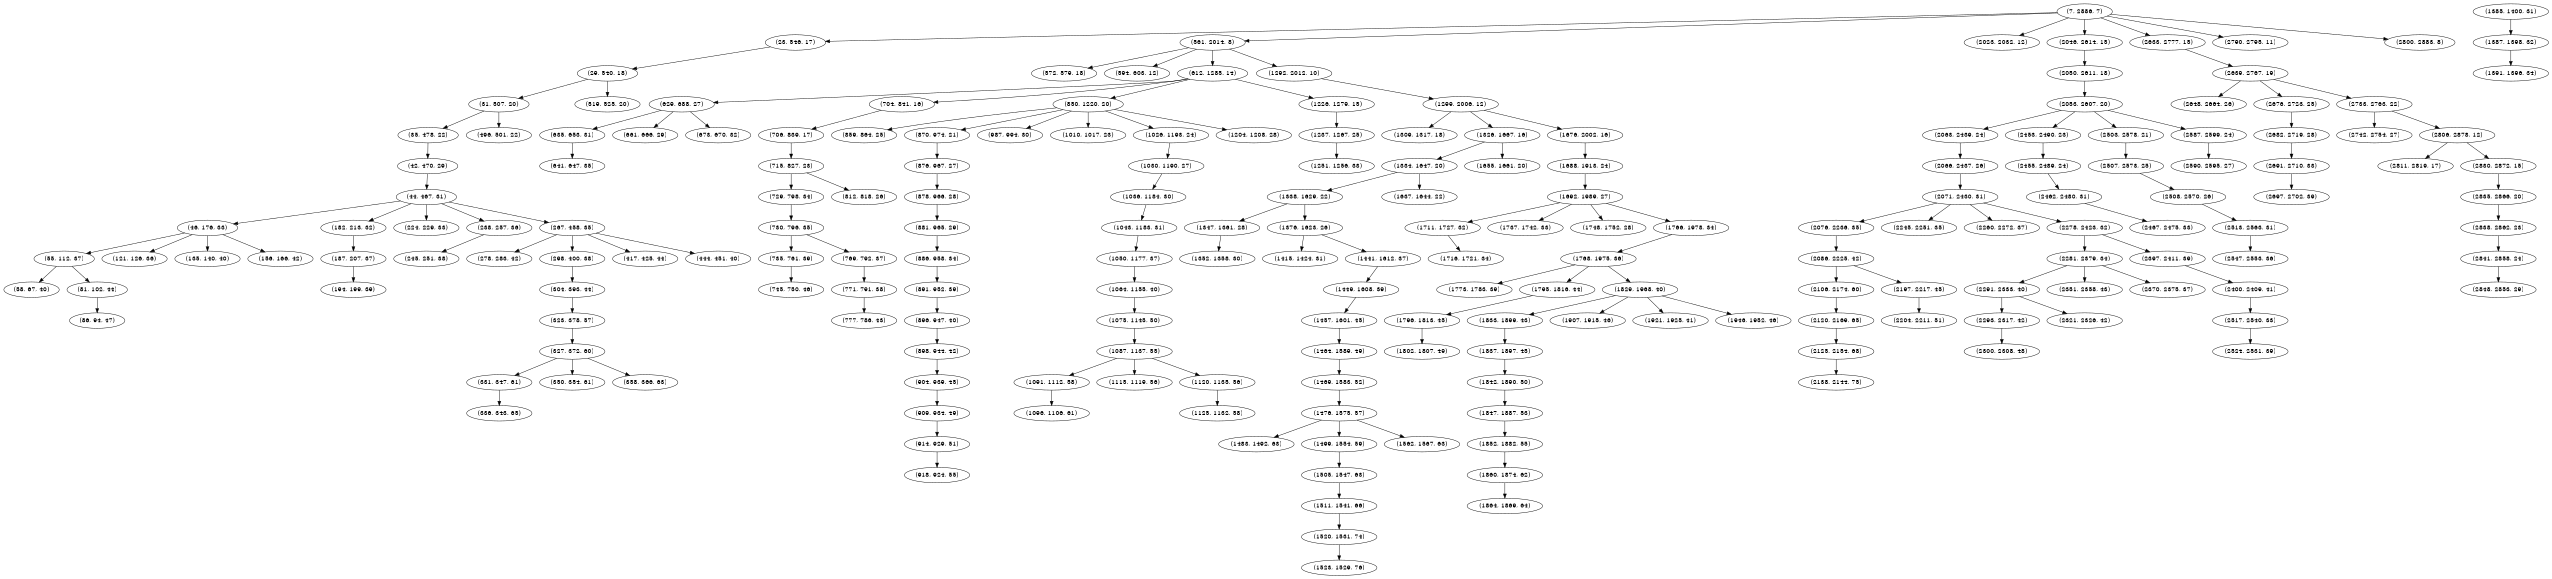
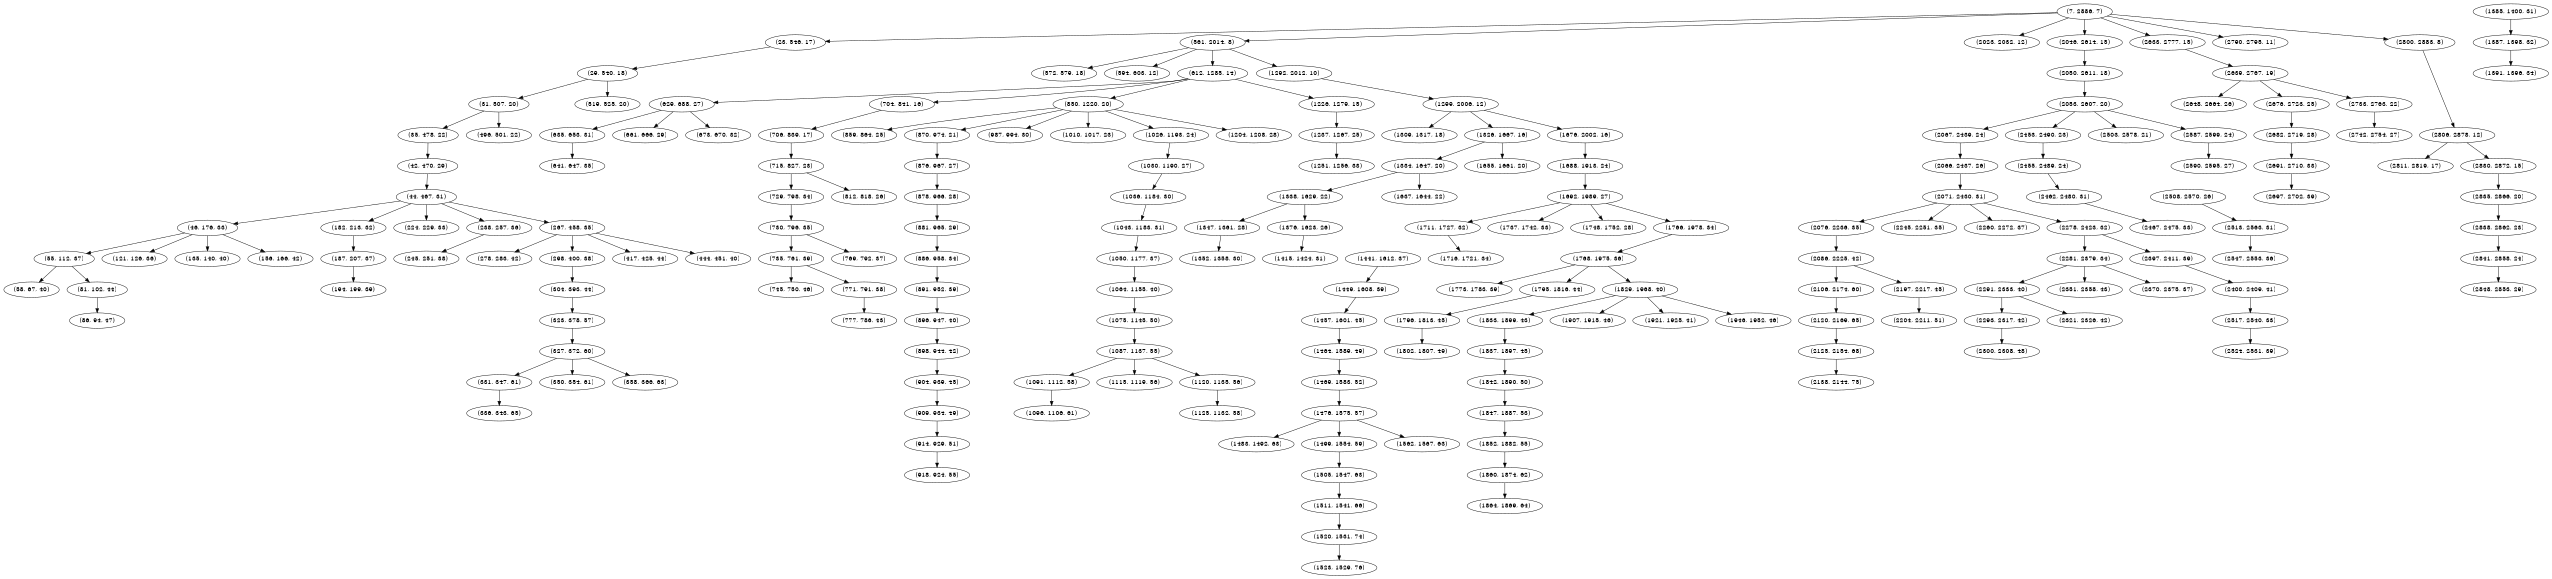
  digraph {
    "(7, 2886, 7)"
    "(23, 546, 17)"
    "(561, 2014, 8)"
    "(2023, 2032, 12)"
    "(2046, 2614, 15)"
    "(2633, 2777, 15)"
    "(2790, 2795, 11)"
    "(2800, 2883, 8)"
    "(29, 540, 18)"
    "(572, 579, 18)"
    "(594, 603, 12)"
    "(612, 1285, 14)"
    "(1292, 2012, 10)"
    "(2050, 2611, 18)"
    "(2639, 2767, 19)"
    "(2806, 2878, 12)"
    "(31, 507, 20)"
    "(519, 525, 20)"
    "(35, 478, 22)"
    "(496, 501, 22)"
    "(42, 470, 29)"
    "(44, 467, 31)"
    "(46, 176, 33)"
    "(182, 213, 32)"
    "(224, 229, 33)"
    "(238, 257, 36)"
    "(267, 458, 35)"
    "(55, 112, 37)"
    "(121, 126, 36)"
    "(135, 140, 40)"
    "(156, 166, 42)"
    "(187, 207, 37)"
    "(245, 251, 38)"
    "(278, 283, 42)"
    "(298, 400, 38)"
    "(417, 425, 44)"
    "(444, 451, 40)"
    "(58, 67, 40)"
    "(81, 102, 44)"
    "(86, 94, 47)"
    "(194, 199, 39)"
    "(304, 393, 44)"
    "(323, 378, 57)"
    "(327, 372, 60)"
    "(331, 347, 61)"
    "(350, 354, 61)"
    "(358, 366, 63)"
    "(336, 343, 65)"
    "(629, 688, 27)"
    "(704, 841, 16)"
    "(850, 1220, 20)"
    "(1226, 1279, 15)"
    "(1299, 2006, 12)"
    "(635, 653, 31)"
    "(661, 666, 29)"
    n56 [label="(673, 670, 32)"]
    "(706, 839, 17)"
    "(859, 864, 25)"
    "(870, 974, 21)"
    "(987, 994, 30)"
    "(1010, 1017, 23)"
    "(1026, 1193, 24)"
    "(1204, 1208, 28)"
    "(1237, 1267, 25)"
    "(641, 647, 35)"
    "(715, 827, 23)"
    "(729, 798, 34)"
    "(812, 818, 26)"
    "(730, 796, 35)"
    "(735, 761, 39)"
    "(769, 792, 37)"
    "(745, 750, 46)"
    "(771, 791, 38)"
    "(777, 786, 43)"
    "(876, 967, 27)"
    "(1030, 1190, 27)"
    "(878, 966, 28)"
    "(881, 965, 29)"
    "(886, 958, 34)"
    "(891, 952, 39)"
    "(896, 947, 40)"
    "(898, 944, 42)"
    "(904, 939, 45)"
    "(909, 934, 49)"
    "(914, 929, 51)"
    "(918, 924, 55)"
    "(1036, 1184, 30)"
    "(1043, 1183, 31)"
    "(1050, 1177, 37)"
    "(1064, 1155, 40)"
    "(1075, 1145, 50)"
    "(1087, 1137, 55)"
    "(1091, 1112, 58)"
    "(1115, 1119, 56)"
    "(1120, 1135, 56)"
    "(1096, 1106, 61)"
    "(1125, 1132, 58)"
    "(1251, 1256, 33)"
    "(1309, 1317, 18)"
    "(1326, 1667, 16)"
    "(1676, 2002, 16)"
    "(1334, 1647, 20)"
    "(1655, 1661, 20)"
    n104 [label="(1688, 1913, 24)"]
    "(1338, 1629, 22)"
    "(1637, 1644, 22)"
    "(1347, 1361, 28)"
    "(1376, 1623, 26)"
    "(1352, 1358, 30)"
    "(1415, 1424, 31)"
    "(1441, 1612, 37)"
    "(1449, 1608, 39)"
    "(1385, 1400, 31)"
    "(1387, 1398, 32)"
    "(1391, 1396, 34)"
    "(1457, 1601, 45)"
    "(1464, 1589, 49)"
    "(1469, 1583, 52)"
    "(1476, 1575, 57)"
    "(1483, 1492, 63)"
    "(1499, 1554, 59)"
    "(1562, 1567, 63)"
    "(1505, 1547, 63)"
    "(1511, 1541, 66)"
    "(1520, 1531, 74)"
    "(1523, 1529, 76)"
    "(1692, 1989, 27)"
    "(1711, 1727, 32)"
    "(1737, 1742, 33)"
    "(1748, 1752, 28)"
    "(1766, 1978, 34)"
    "(1716, 1721, 34)"
    "(1768, 1975, 36)"
    "(1773, 1783, 39)"
    "(1795, 1816, 44)"
    "(1829, 1968, 40)"
    "(1796, 1813, 45)"
    "(1833, 1899, 43)"
    "(1907, 1915, 46)"
    "(1921, 1925, 41)"
    "(1946, 1952, 46)"
    "(1802, 1807, 49)"
    "(1837, 1897, 45)"
    "(1842, 1890, 50)"
    "(1847, 1887, 53)"
    "(1852, 1882, 55)"
    "(1860, 1874, 62)"
    "(1864, 1869, 64)"
    "(2053, 2607, 20)"
-   "(2063, 2439, 24)"
+   "(2063, 2439, 24)" [label="(2067, 2439, 24)"]
    "(2453, 2490, 23)"
    "(2503, 2578, 21)"
    "(2587, 2599, 24)"
    "(2066, 2437, 26)"
    "(2455, 2489, 24)"
-   "(2507, 2573, 25)"
    "(2590, 2595, 27)"
    "(2071, 2430, 31)"
    "(2076, 2236, 35)"
    "(2245, 2251, 35)"
    "(2260, 2272, 37)"
    "(2278, 2423, 32)"
    "(2086, 2225, 42)"
    "(2281, 2379, 34)"
    "(2397, 2411, 39)"
    "(2106, 2174, 60)"
    "(2197, 2217, 45)"
    "(2120, 2169, 65)"
    "(2204, 2211, 51)"
    "(2125, 2154, 68)"
    "(2138, 2144, 75)"
    "(2291, 2333, 40)"
    "(2351, 2358, 43)"
    "(2370, 2375, 37)"
    "(2400, 2409, 41)"
    "(2293, 2317, 42)"
    "(2321, 2326, 42)"
    "(2300, 2308, 48)"
    "(2517, 2540, 33)"
    "(2462, 2480, 31)"
    "(2467, 2475, 33)"
    "(2508, 2570, 26)"
    "(2513, 2563, 31)"
    "(2547, 2553, 36)"
    "(2524, 2531, 39)"
    "(2648, 2664, 26)"
    "(2676, 2723, 25)"
    "(2733, 2763, 22)"
    "(2682, 2719, 28)"
    "(2742, 2754, 27)"
    "(2691, 2710, 33)"
    "(2697, 2702, 39)"
    "(2811, 2819, 17)"
    "(2830, 2872, 15)"
    "(2835, 2866, 20)"
    "(2838, 2862, 23)"
    "(2841, 2858, 24)"
    "(2848, 2853, 29)"
    "(7, 2886, 7)" -> "(23, 546, 17)"
    "(7, 2886, 7)" -> "(561, 2014, 8)"
    "(7, 2886, 7)" -> "(2023, 2032, 12)"
    "(7, 2886, 7)" -> "(2046, 2614, 15)"
    "(7, 2886, 7)" -> "(2633, 2777, 15)"
    "(7, 2886, 7)" -> "(2790, 2795, 11)"
    "(7, 2886, 7)" -> "(2800, 2883, 8)"
    "(23, 546, 17)" -> "(29, 540, 18)"
    "(561, 2014, 8)" -> "(572, 579, 18)"
    "(561, 2014, 8)" -> "(594, 603, 12)"
    "(561, 2014, 8)" -> "(612, 1285, 14)"
    "(561, 2014, 8)" -> "(1292, 2012, 10)"
    "(2046, 2614, 15)" -> "(2050, 2611, 18)"
    "(2633, 2777, 15)" -> "(2639, 2767, 19)"
-   "(2733, 2763, 22)" -> "(2806, 2878, 12)"
+   "(2800, 2883, 8)" -> "(2806, 2878, 12)"
    "(29, 540, 18)" -> "(31, 507, 20)"
    "(29, 540, 18)" -> "(519, 525, 20)"
    "(612, 1285, 14)" -> "(629, 688, 27)"
    "(612, 1285, 14)" -> "(704, 841, 16)"
    "(612, 1285, 14)" -> "(850, 1220, 20)"
    "(612, 1285, 14)" -> "(1226, 1279, 15)"
    "(1292, 2012, 10)" -> "(1299, 2006, 12)"
    "(2050, 2611, 18)" -> "(2053, 2607, 20)"
    "(2639, 2767, 19)" -> "(2648, 2664, 26)"
    "(2639, 2767, 19)" -> "(2676, 2723, 25)"
    "(2639, 2767, 19)" -> "(2733, 2763, 22)"
    "(2806, 2878, 12)" -> "(2811, 2819, 17)"
    "(2806, 2878, 12)" -> "(2830, 2872, 15)"
    "(31, 507, 20)" -> "(35, 478, 22)"
    "(31, 507, 20)" -> "(496, 501, 22)"
    "(35, 478, 22)" -> "(42, 470, 29)"
    "(42, 470, 29)" -> "(44, 467, 31)"
    "(44, 467, 31)" -> "(46, 176, 33)"
    "(44, 467, 31)" -> "(182, 213, 32)"
    "(44, 467, 31)" -> "(224, 229, 33)"
    "(44, 467, 31)" -> "(238, 257, 36)"
    "(44, 467, 31)" -> "(267, 458, 35)"
    "(46, 176, 33)" -> "(55, 112, 37)"
    "(46, 176, 33)" -> "(121, 126, 36)"
    "(46, 176, 33)" -> "(135, 140, 40)"
    "(46, 176, 33)" -> "(156, 166, 42)"
    "(182, 213, 32)" -> "(187, 207, 37)"
    "(238, 257, 36)" -> "(245, 251, 38)"
    "(267, 458, 35)" -> "(278, 283, 42)"
    "(267, 458, 35)" -> "(298, 400, 38)"
    "(267, 458, 35)" -> "(417, 425, 44)"
    "(267, 458, 35)" -> "(444, 451, 40)"
    "(55, 112, 37)" -> "(58, 67, 40)"
    "(55, 112, 37)" -> "(81, 102, 44)"
    "(187, 207, 37)" -> "(194, 199, 39)"
    "(298, 400, 38)" -> "(304, 393, 44)"
    "(81, 102, 44)" -> "(86, 94, 47)"
    "(304, 393, 44)" -> "(323, 378, 57)"
    "(323, 378, 57)" -> "(327, 372, 60)"
    "(327, 372, 60)" -> "(331, 347, 61)"
    "(327, 372, 60)" -> "(350, 354, 61)"
    "(327, 372, 60)" -> "(358, 366, 63)"
    "(331, 347, 61)" -> "(336, 343, 65)"
    "(629, 688, 27)" -> "(635, 653, 31)"
    "(629, 688, 27)" -> "(661, 666, 29)"
    "(629, 688, 27)" -> n56
    "(704, 841, 16)" -> "(706, 839, 17)"
    "(850, 1220, 20)" -> "(859, 864, 25)"
    "(850, 1220, 20)" -> "(870, 974, 21)"
    "(850, 1220, 20)" -> "(987, 994, 30)"
    "(850, 1220, 20)" -> "(1010, 1017, 23)"
    "(850, 1220, 20)" -> "(1026, 1193, 24)"
    "(850, 1220, 20)" -> "(1204, 1208, 28)"
    "(1226, 1279, 15)" -> "(1237, 1267, 25)"
    "(1299, 2006, 12)" -> "(1309, 1317, 18)"
    "(1299, 2006, 12)" -> "(1326, 1667, 16)"
    "(1299, 2006, 12)" -> "(1676, 2002, 16)"
    "(635, 653, 31)" -> "(641, 647, 35)"
    "(706, 839, 17)" -> "(715, 827, 23)"
    "(870, 974, 21)" -> "(876, 967, 27)"
    "(1026, 1193, 24)" -> "(1030, 1190, 27)"
    "(1237, 1267, 25)" -> "(1251, 1256, 33)"
    "(715, 827, 23)" -> "(729, 798, 34)"
    "(715, 827, 23)" -> "(812, 818, 26)"
    "(729, 798, 34)" -> "(730, 796, 35)"
    "(730, 796, 35)" -> "(735, 761, 39)"
    "(730, 796, 35)" -> "(769, 792, 37)"
    "(735, 761, 39)" -> "(745, 750, 46)"
-   "(769, 792, 37)" -> "(771, 791, 38)"
+   "(735, 761, 39)" -> "(771, 791, 38)"
    "(771, 791, 38)" -> "(777, 786, 43)"
    "(876, 967, 27)" -> "(878, 966, 28)"
    "(1030, 1190, 27)" -> "(1036, 1184, 30)"
    "(878, 966, 28)" -> "(881, 965, 29)"
    "(881, 965, 29)" -> "(886, 958, 34)"
    "(886, 958, 34)" -> "(891, 952, 39)"
    "(891, 952, 39)" -> "(896, 947, 40)"
    "(896, 947, 40)" -> "(898, 944, 42)"
    "(898, 944, 42)" -> "(904, 939, 45)"
    "(904, 939, 45)" -> "(909, 934, 49)"
    "(909, 934, 49)" -> "(914, 929, 51)"
    "(914, 929, 51)" -> "(918, 924, 55)"
    "(1036, 1184, 30)" -> "(1043, 1183, 31)"
    "(1043, 1183, 31)" -> "(1050, 1177, 37)"
    "(1050, 1177, 37)" -> "(1064, 1155, 40)"
    "(1064, 1155, 40)" -> "(1075, 1145, 50)"
    "(1075, 1145, 50)" -> "(1087, 1137, 55)"
    "(1087, 1137, 55)" -> "(1091, 1112, 58)"
    "(1087, 1137, 55)" -> "(1115, 1119, 56)"
    "(1087, 1137, 55)" -> "(1120, 1135, 56)"
    "(1091, 1112, 58)" -> "(1096, 1106, 61)"
    "(1120, 1135, 56)" -> "(1125, 1132, 58)"
    "(1326, 1667, 16)" -> "(1334, 1647, 20)"
    "(1326, 1667, 16)" -> "(1655, 1661, 20)"
    "(1676, 2002, 16)" -> n104
    "(1334, 1647, 20)" -> "(1338, 1629, 22)"
    "(1334, 1647, 20)" -> "(1637, 1644, 22)"
    n104 -> "(1692, 1989, 27)"
    "(1338, 1629, 22)" -> "(1347, 1361, 28)"
    "(1338, 1629, 22)" -> "(1376, 1623, 26)"
    "(1347, 1361, 28)" -> "(1352, 1358, 30)"
    "(1376, 1623, 26)" -> "(1415, 1424, 31)"
-   "(1376, 1623, 26)" -> "(1441, 1612, 37)"
    "(1441, 1612, 37)" -> "(1449, 1608, 39)"
    "(1449, 1608, 39)" -> "(1457, 1601, 45)"
    "(1385, 1400, 31)" -> "(1387, 1398, 32)"
    "(1387, 1398, 32)" -> "(1391, 1396, 34)"
    "(1457, 1601, 45)" -> "(1464, 1589, 49)"
    "(1464, 1589, 49)" -> "(1469, 1583, 52)"
    "(1469, 1583, 52)" -> "(1476, 1575, 57)"
    "(1476, 1575, 57)" -> "(1483, 1492, 63)"
    "(1476, 1575, 57)" -> "(1499, 1554, 59)"
    "(1476, 1575, 57)" -> "(1562, 1567, 63)"
    "(1499, 1554, 59)" -> "(1505, 1547, 63)"
    "(1505, 1547, 63)" -> "(1511, 1541, 66)"
    "(1511, 1541, 66)" -> "(1520, 1531, 74)"
    "(1520, 1531, 74)" -> "(1523, 1529, 76)"
    "(1692, 1989, 27)" -> "(1711, 1727, 32)"
    "(1692, 1989, 27)" -> "(1737, 1742, 33)"
    "(1692, 1989, 27)" -> "(1748, 1752, 28)"
    "(1692, 1989, 27)" -> "(1766, 1978, 34)"
    "(1711, 1727, 32)" -> "(1716, 1721, 34)"
    "(1766, 1978, 34)" -> "(1768, 1975, 36)"
    "(1768, 1975, 36)" -> "(1773, 1783, 39)"
    "(1768, 1975, 36)" -> "(1795, 1816, 44)"
    "(1768, 1975, 36)" -> "(1829, 1968, 40)"
    "(1795, 1816, 44)" -> "(1796, 1813, 45)"
    "(1829, 1968, 40)" -> "(1833, 1899, 43)"
    "(1829, 1968, 40)" -> "(1907, 1915, 46)"
    "(1829, 1968, 40)" -> "(1921, 1925, 41)"
    "(1829, 1968, 40)" -> "(1946, 1952, 46)"
    "(1796, 1813, 45)" -> "(1802, 1807, 49)"
    "(1833, 1899, 43)" -> "(1837, 1897, 45)"
    "(1837, 1897, 45)" -> "(1842, 1890, 50)"
    "(1842, 1890, 50)" -> "(1847, 1887, 53)"
    "(1847, 1887, 53)" -> "(1852, 1882, 55)"
    "(1852, 1882, 55)" -> "(1860, 1874, 62)"
    "(1860, 1874, 62)" -> "(1864, 1869, 64)"
    "(2053, 2607, 20)" -> "(2063, 2439, 24)"
    "(2053, 2607, 20)" -> "(2453, 2490, 23)"
    "(2053, 2607, 20)" -> "(2503, 2578, 21)"
    "(2053, 2607, 20)" -> "(2587, 2599, 24)"
    "(2063, 2439, 24)" -> "(2066, 2437, 26)"
    "(2453, 2490, 23)" -> "(2455, 2489, 24)"
-   "(2503, 2578, 21)" -> "(2507, 2573, 25)"
    "(2587, 2599, 24)" -> "(2590, 2595, 27)"
    "(2066, 2437, 26)" -> "(2071, 2430, 31)"
    "(2455, 2489, 24)" -> "(2462, 2480, 31)"
-   "(2507, 2573, 25)" -> "(2508, 2570, 26)"
    "(2071, 2430, 31)" -> "(2076, 2236, 35)"
    "(2071, 2430, 31)" -> "(2245, 2251, 35)"
    "(2071, 2430, 31)" -> "(2260, 2272, 37)"
    "(2071, 2430, 31)" -> "(2278, 2423, 32)"
    "(2076, 2236, 35)" -> "(2086, 2225, 42)"
    "(2278, 2423, 32)" -> "(2281, 2379, 34)"
    "(2278, 2423, 32)" -> "(2397, 2411, 39)"
    "(2086, 2225, 42)" -> "(2106, 2174, 60)"
    "(2086, 2225, 42)" -> "(2197, 2217, 45)"
    "(2281, 2379, 34)" -> "(2291, 2333, 40)"
    "(2281, 2379, 34)" -> "(2351, 2358, 43)"
    "(2281, 2379, 34)" -> "(2370, 2375, 37)"
    "(2397, 2411, 39)" -> "(2400, 2409, 41)"
    "(2106, 2174, 60)" -> "(2120, 2169, 65)"
    "(2197, 2217, 45)" -> "(2204, 2211, 51)"
    "(2120, 2169, 65)" -> "(2125, 2154, 68)"
    "(2125, 2154, 68)" -> "(2138, 2144, 75)"
    "(2291, 2333, 40)" -> "(2293, 2317, 42)"
    "(2291, 2333, 40)" -> "(2321, 2326, 42)"
    "(2400, 2409, 41)" -> "(2517, 2540, 33)"
    "(2293, 2317, 42)" -> "(2300, 2308, 48)"
    "(2517, 2540, 33)" -> "(2524, 2531, 39)"
    "(2462, 2480, 31)" -> "(2467, 2475, 33)"
    "(2508, 2570, 26)" -> "(2513, 2563, 31)"
    "(2513, 2563, 31)" -> "(2547, 2553, 36)"
    "(2676, 2723, 25)" -> "(2682, 2719, 28)"
    "(2733, 2763, 22)" -> "(2742, 2754, 27)"
    "(2682, 2719, 28)" -> "(2691, 2710, 33)"
    "(2691, 2710, 33)" -> "(2697, 2702, 39)"
    "(2830, 2872, 15)" -> "(2835, 2866, 20)"
    "(2835, 2866, 20)" -> "(2838, 2862, 23)"
    "(2838, 2862, 23)" -> "(2841, 2858, 24)"
    "(2841, 2858, 24)" -> "(2848, 2853, 29)"
  }
